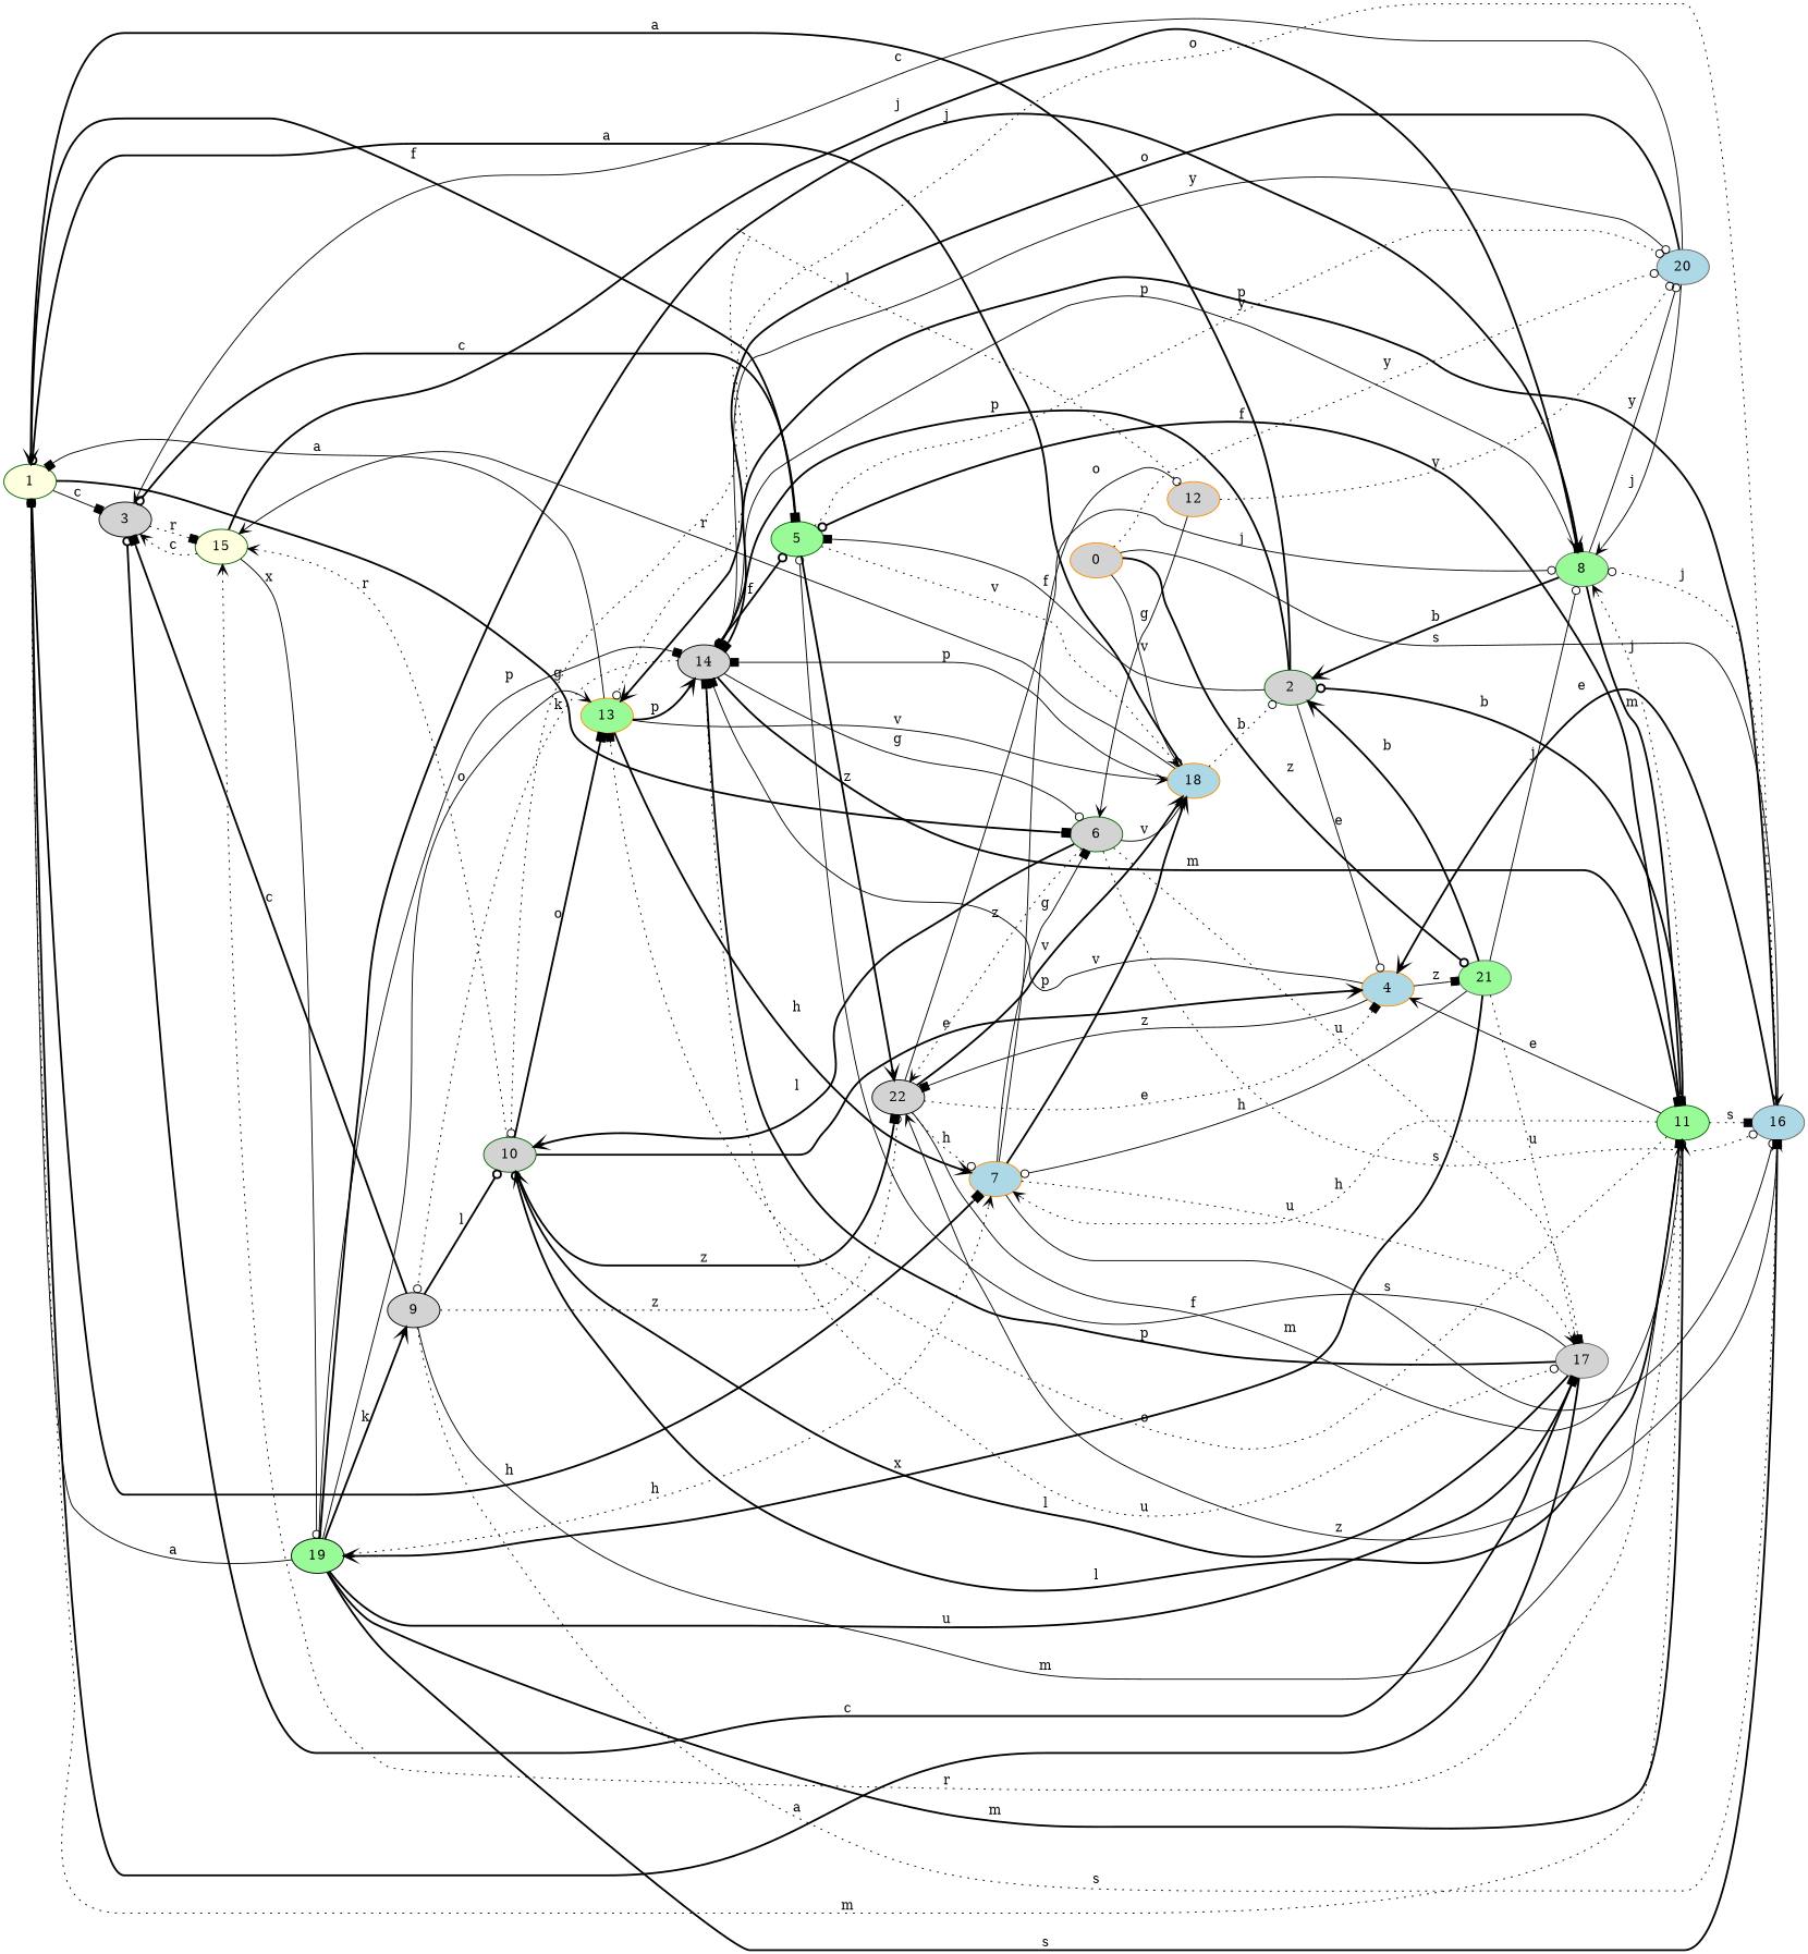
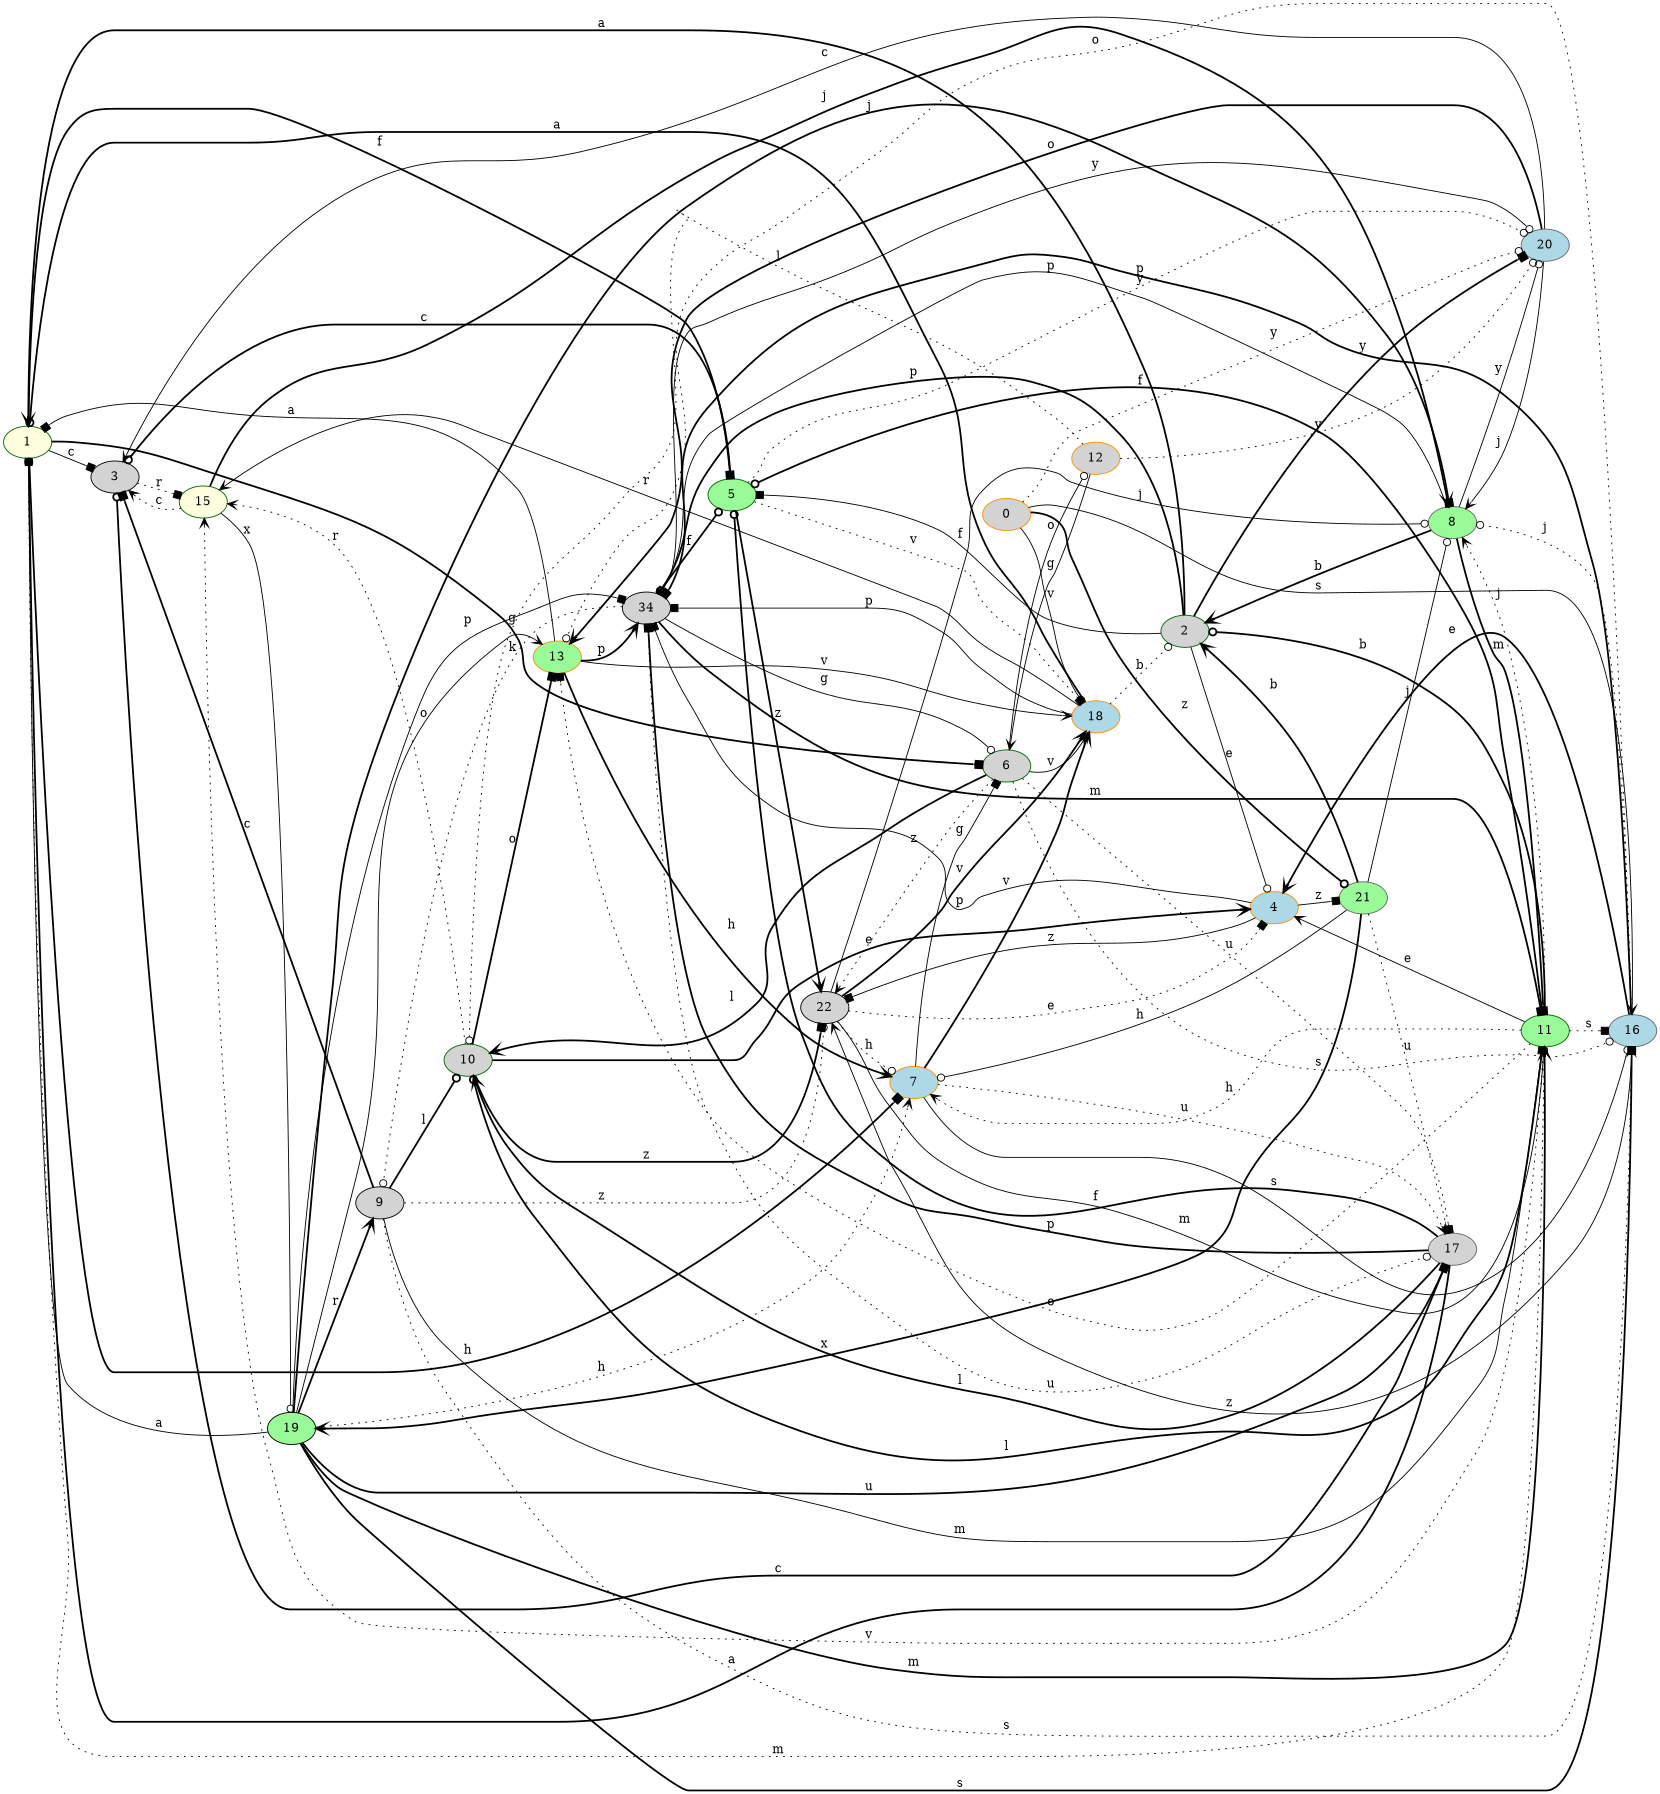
  strict digraph {
    rankdir=LR
    node [color=darkgreen fillcolor=lightgrey style=filled]
    edge [arrowhead=odot style=bold]
    1 [fillcolor=lightyellow]
    3 [color=black]
    5 [fillcolor=palegreen]
    6
    7 [color=darkorange fillcolor=lightblue]
    11 [fillcolor=palegreen]
    15 [fillcolor=lightyellow]
    20 [color=gray40 fillcolor=lightblue]
    18 [color=darkorange fillcolor=lightblue]
    22 [color=black]
    16 [color=gray40 fillcolor=lightblue]
    10
    12 [color=darkorange]
    17 [color=gray40]
    2
    4 [color=darkorange fillcolor=lightblue]
    8 [color=gray40 fillcolor=palegreen]
    13 [color=darkorange fillcolor=palegreen]
-   14 [color=black]
+   14 [color=black label=34]
    21 [color=gray40 fillcolor=palegreen]
    9 [color=black]
    19 [color=black fillcolor=palegreen]
    0 [color=darkorange]
    1 -> 3 [arrowhead=box label=c style=solid]
    1 -> 5 [arrowhead=box label=f]
    1 -> 6 [arrowhead=box label=g]
    1 -> 7 [arrowhead=box label=h]
    1 -> 11 [label=m style=dotted]
    3 -> 15 [arrowhead=box label=r style=dotted]
    5 -> 3 [label=c]
    5 -> 20 [label=y style=dotted]
-   5 -> 18 [arrowhead=vee label=v style=dotted]
+   5 -> 18 [arrowhead=box label=v style=dotted]
    5 -> 22 [arrowhead=vee label=z]
    6 -> 18 [arrowhead=vee label=v style=solid]
    6 -> 22 [arrowhead=vee label=z style=dotted]
    6 -> 16 [label=s style=dotted]
    6 -> 10 [arrowhead=vee label=l]
-   7 -> 12 [label=o style=solid]
+   6 -> 12 [label=o style=solid]
    6 -> 17 [arrowhead=box label=u style=dotted]
    7 -> 6 [arrowhead=box label=g style=solid]
    7 -> 18 [arrowhead=vee label=v]
    7 -> 16 [label=s style=solid]
    7 -> 17 [arrowhead=vee label=u style=dotted]
    11 -> 5 [label=f]
    11 -> 7 [arrowhead=vee label=h style=dotted]
-   11 -> 15 [arrowhead=vee label=r style=dotted]
+   11 -> 15 [arrowhead=vee label=v style=dotted]
    11 -> 16 [arrowhead=box label=s style=dotted]
    11 -> 10 [label=l]
    11 -> 2 [label=b]
    11 -> 4 [arrowhead=vee label=e style=solid]
    11 -> 8 [arrowhead=vee label=j style=dotted]
    11 -> 13 [arrowhead=box label=o style=dotted]
    15 -> 3 [arrowhead=vee label=c style=dotted]
    15 -> 8 [arrowhead=vee label=j]
    15 -> 19 [label=x style=solid]
    20 -> 3 [arrowhead=vee label=c style=solid]
    20 -> 8 [arrowhead=vee label=j style=solid]
    20 -> 13 [arrowhead=vee label=o]
    18 -> 1 [label=a]
    18 -> 15 [arrowhead=vee label=r style=solid]
    18 -> 2 [label=b style=dotted]
    18 -> 14 [arrowhead=box label=p style=solid]
    22 -> 7 [label=h style=dotted]
    22 -> 11 [label=m style=solid]
    22 -> 18 [arrowhead=vee label=v]
    22 -> 4 [arrowhead=box label=e style=dotted]
    22 -> 8 [label=j style=solid]
    16 -> 22 [arrowhead=vee label=z style=solid]
    16 -> 4 [arrowhead=vee label=e]
    16 -> 8 [label=j style=dotted]
    16 -> 13 [label=o style=dotted]
    16 -> 14 [arrowhead=box label=p]
    10 -> 15 [arrowhead=vee label=r style=dotted]
    10 -> 22 [arrowhead=box label=z]
    10 -> 4 [arrowhead=vee label=e]
    10 -> 13 [arrowhead=box label=o]
    12 -> 6 [arrowhead=vee label=g style=solid]
    12 -> 20 [label=y style=dotted]
    12 -> 10 [label=l style=dotted]
    17 -> 1 [label=a]
    17 -> 3 [label=c]
-   17 -> 5 [label=f style=solid]
+   17 -> 5 [label=f]
    17 -> 10 [arrowhead=vee label=l]
    17 -> 14 [arrowhead=box label=p]
    2 -> 1 [arrowhead=vee label=a]
    2 -> 5 [arrowhead=box label=f style=solid]
+   2 -> 20 [arrowhead=box label=y]
    2 -> 4 [label=e style=solid]
    2 -> 14 [label=p]
    4 -> 22 [arrowhead=box label=z style=solid]
    4 -> 14 [arrowhead=box label=p style=solid]
    4 -> 21 [arrowhead=box label=z style=solid]
    8 -> 11 [arrowhead=box label=m]
    8 -> 20 [label=y style=solid]
    8 -> 2 [arrowhead=vee label=b]
    8 -> 14 [arrowhead=box label=p style=solid]
    13 -> 1 [arrowhead=box label=a style=solid]
    13 -> 7 [arrowhead=vee label=h]
    13 -> 18 [arrowhead=vee label=v style=solid]
    13 -> 14 [arrowhead=vee label=p]
    14 -> 5 [label=f]
    14 -> 6 [label=g style=solid]
    14 -> 11 [arrowhead=box label=m]
    14 -> 20 [label=y style=solid]
    14 -> 17 [label=u style=dotted]
    14 -> 9 [label=k style=dotted]
    21 -> 7 [label=h style=solid]
    21 -> 17 [arrowhead=box label=u style=dotted]
    21 -> 2 [arrowhead=vee label=b]
    21 -> 8 [label=j style=solid]
    21 -> 19 [arrowhead=vee label=x]
    9 -> 3 [arrowhead=box label=c]
    9 -> 11 [arrowhead=box label=m style=solid]
    9 -> 22 [label=z style=dotted]
    9 -> 16 [arrowhead=vee label=s style=dotted]
    9 -> 10 [label=l]
    19 -> 1 [arrowhead=box label=a style=solid]
    19 -> 7 [arrowhead=vee label=h style=dotted]
    19 -> 11 [arrowhead=vee label=m]
    19 -> 16 [arrowhead=box label=s]
    19 -> 17 [arrowhead=box label=u]
    19 -> 8 [arrowhead=box label=j]
    19 -> 13 [arrowhead=vee label=o style=solid]
    19 -> 14 [arrowhead=box label=p style=solid]
-   19 -> 9 [arrowhead=vee label=k]
+   19 -> 9 [arrowhead=vee label=r]
    0 -> 20 [label=y style=dotted]
    0 -> 18 [label=v style=solid]
    0 -> 16 [arrowhead=vee label=s style=solid]
    0 -> 21 [label=z]
  }
